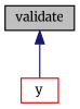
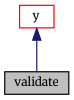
  digraph {
    rankdir=TB
    fontname=Merriweather
    node [fontname=Merriweather fontsize=10 shape=record]
    n1 [color=black fillcolor=grey75 fontcolor=black height=0.2 label=validate style=filled width=0.4]
    n2 [color=red height=0.2 label=y width=0.4]
-   n1 -> n2 [color=midnightblue dir=back fontname=Merriweather fontsize=10 labelfontname=Helvetica labelfontsize=10 style=solid]
+   n2 -> n1 [color=midnightblue dir=back fontname=Merriweather fontsize=10 labelfontname=Helvetica labelfontsize=10 style=solid]
  }
